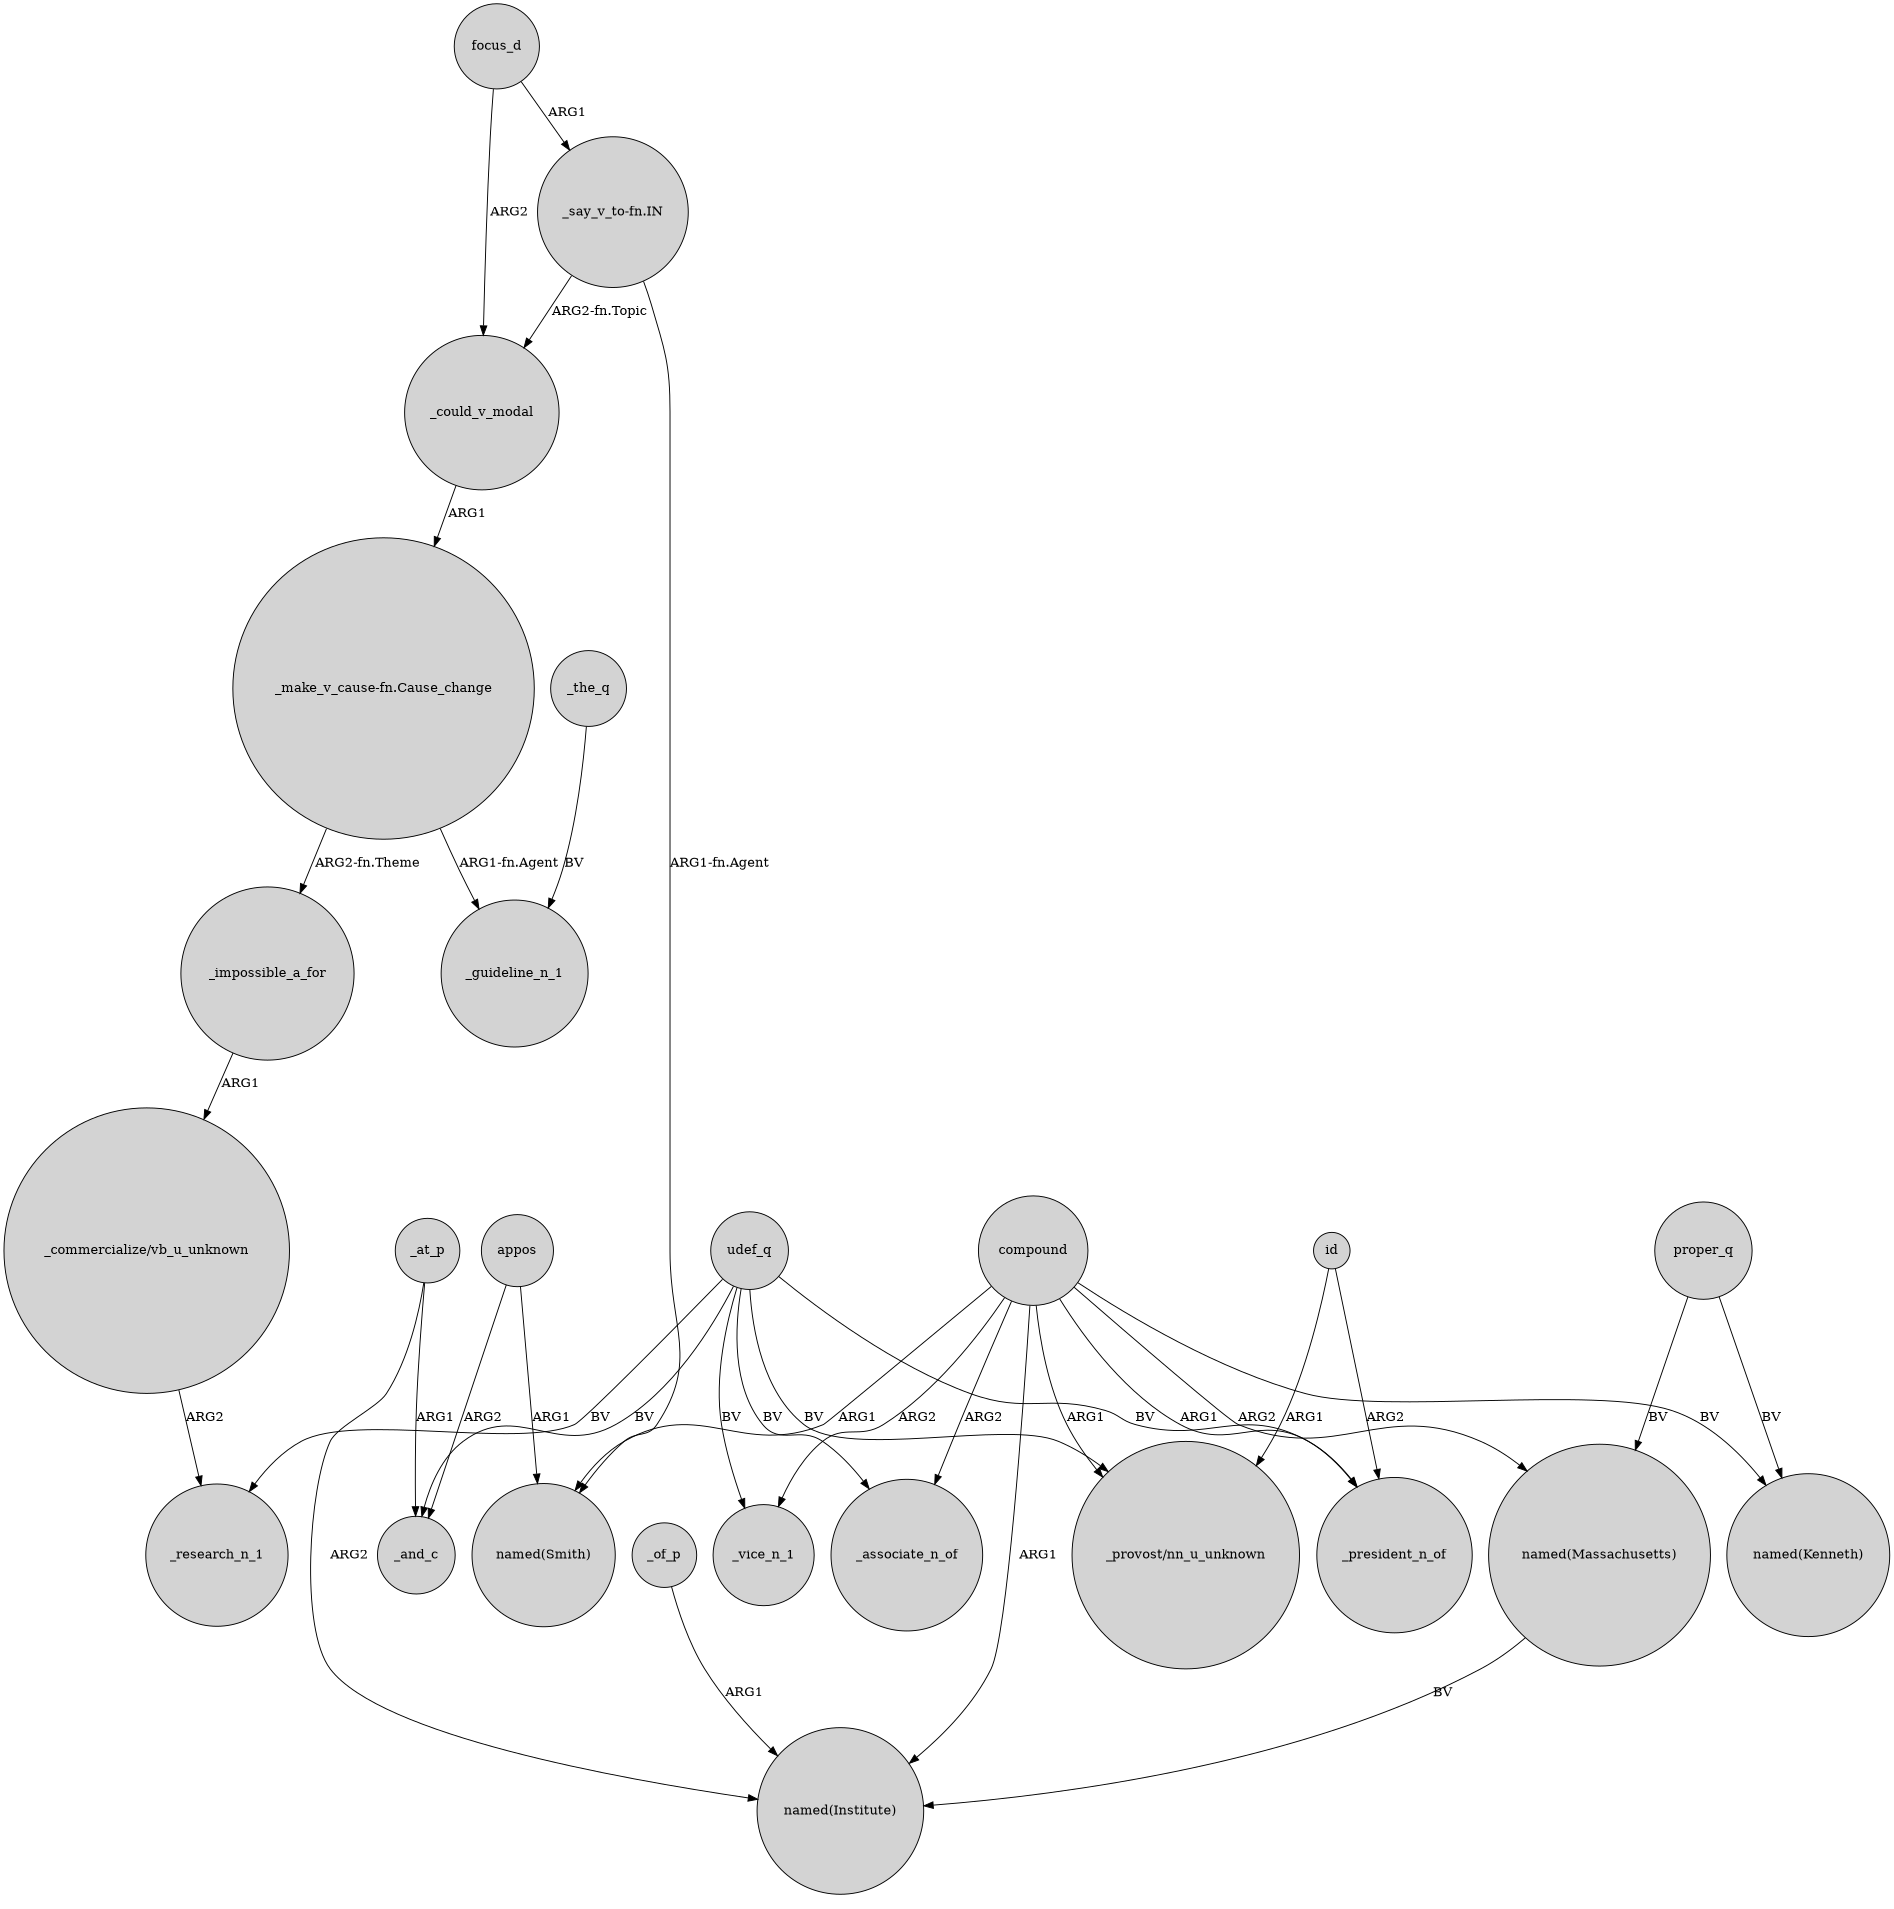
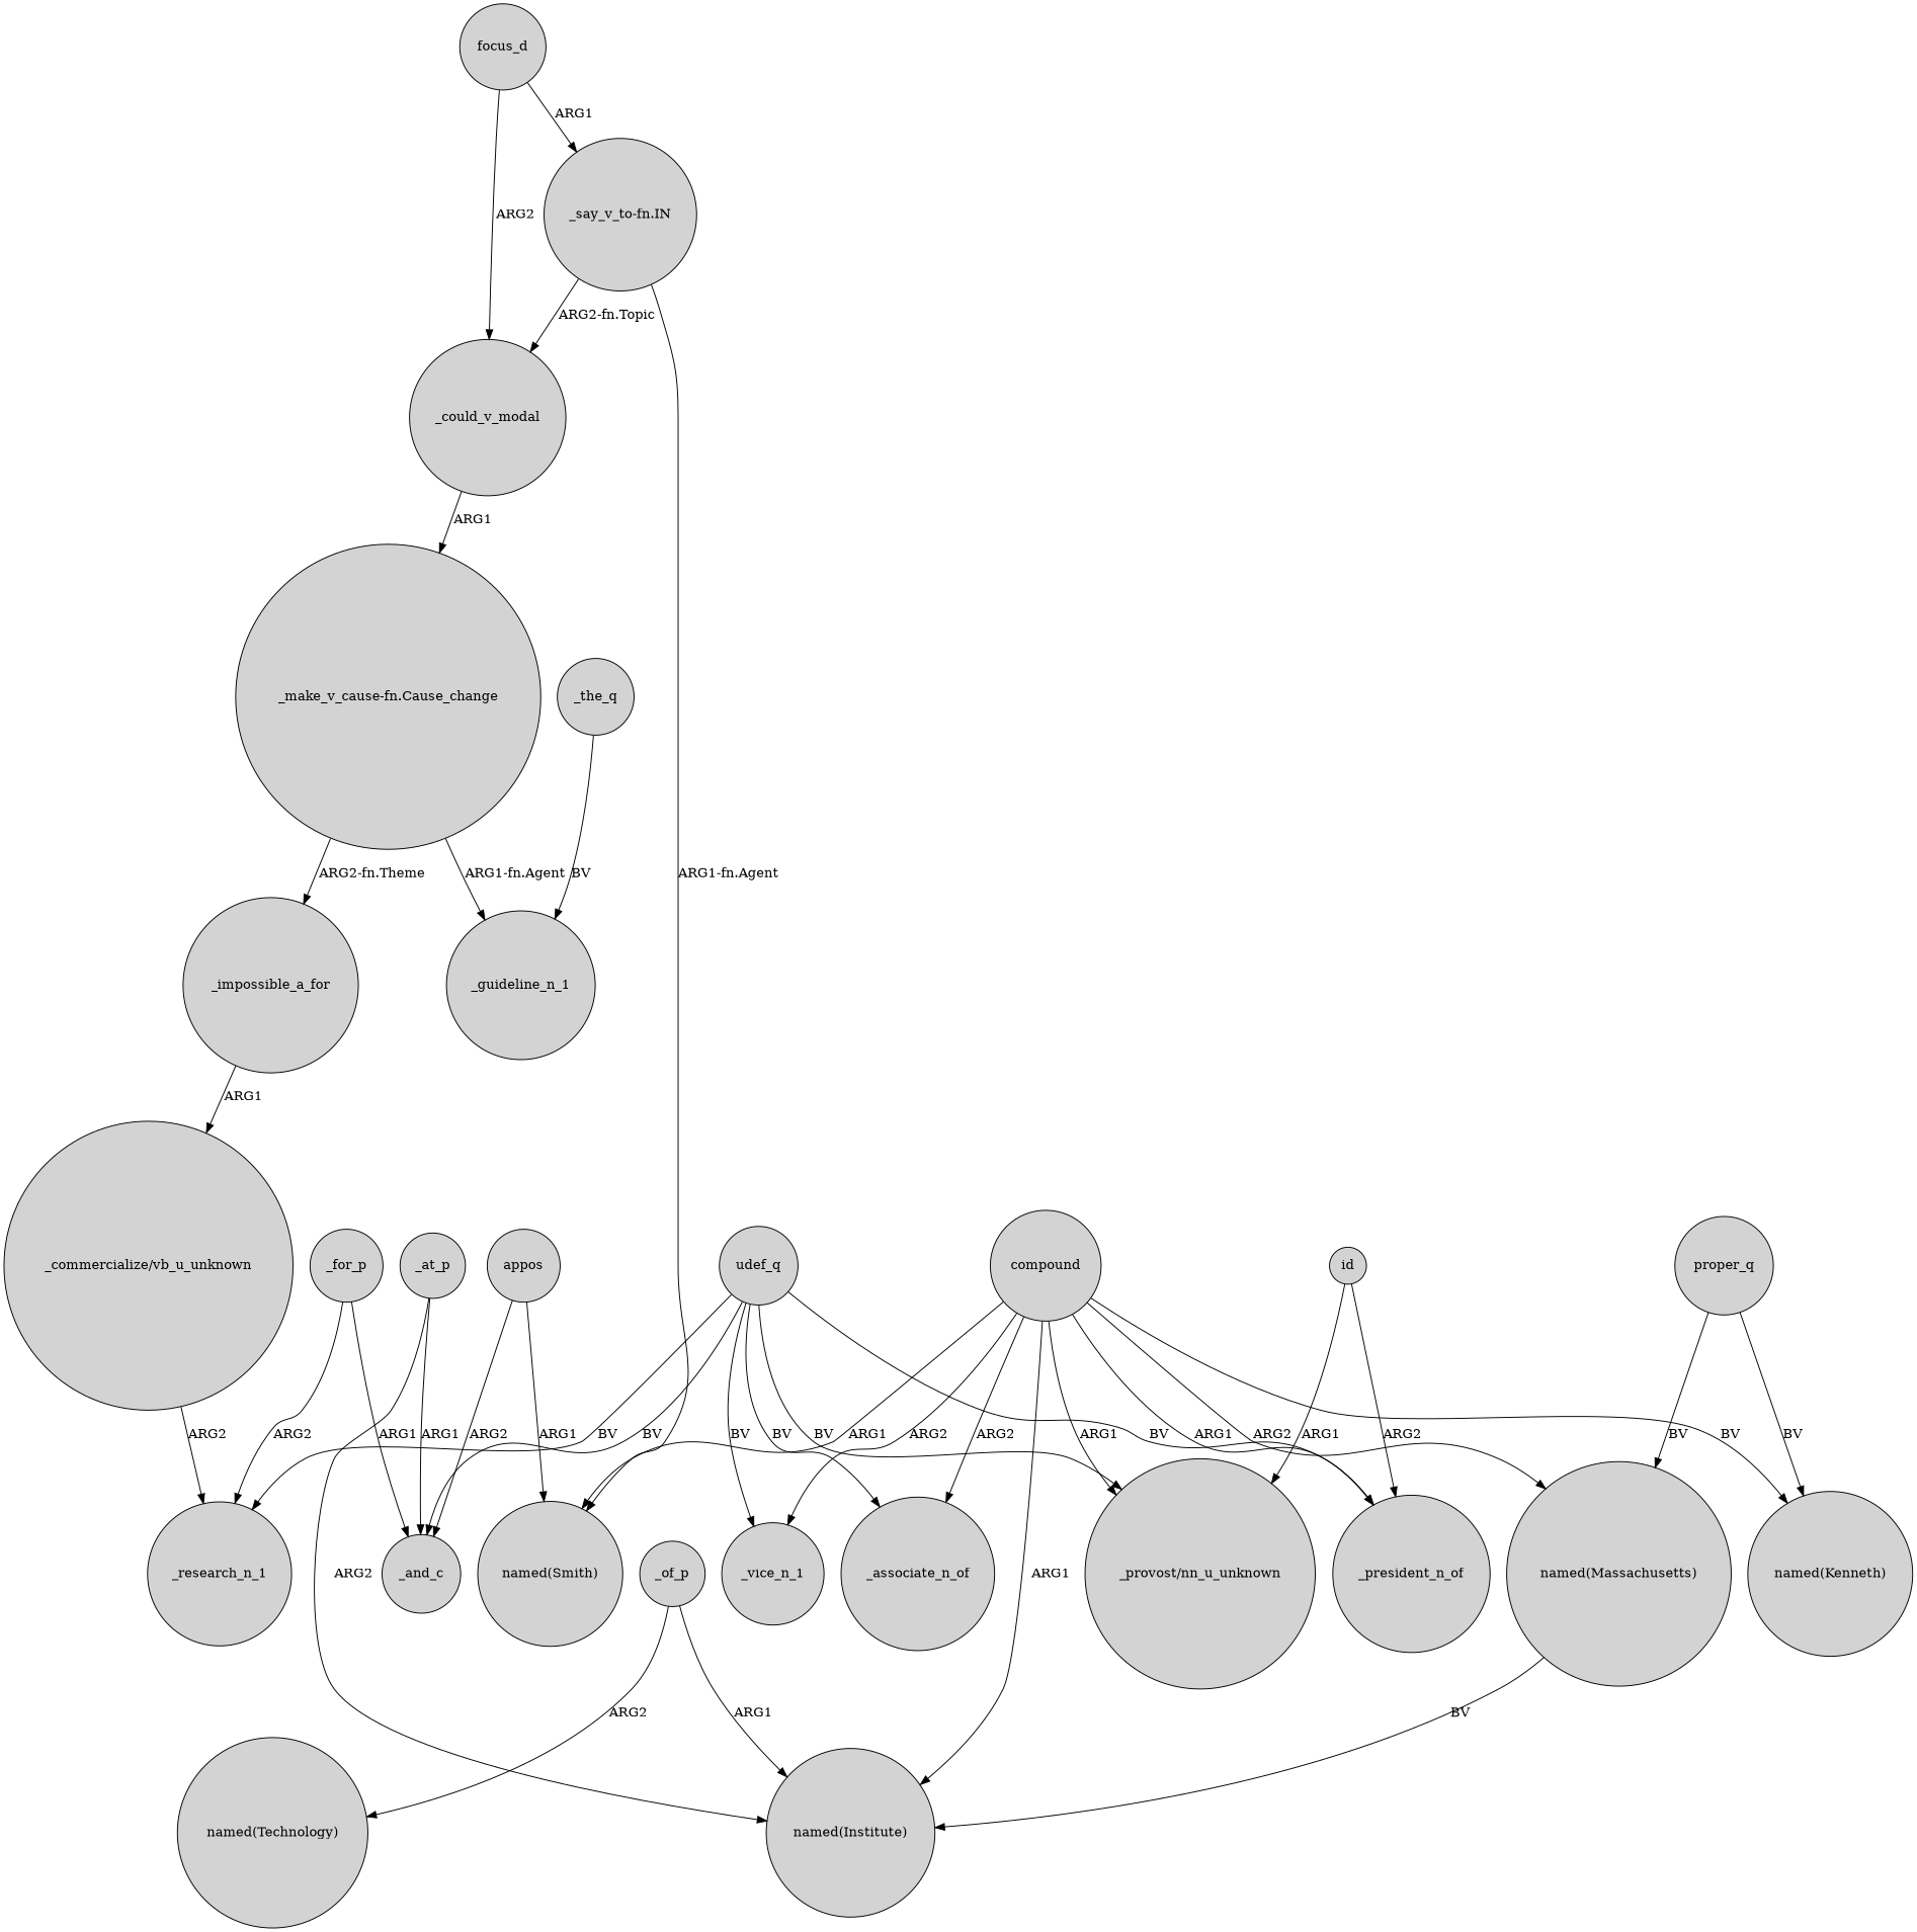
  digraph {
    node [shape=circle style=filled]
    focus_d
    _could_v_modal
    "_say_v_to-fn.IN"
    "_make_v_cause-fn.Cause_change"
    "named(Smith)"
    _impossible_a_for
    _guideline_n_1
    _of_p
+   "named(Technology)"
    "named(Institute)"
    compound
    _vice_n_1
    "named(Massachusetts)"
    "_provost/nn_u_unknown"
    _associate_n_of
    "named(Kenneth)"
    _president_n_of
+   _for_p
    _research_n_1
    _and_c
    proper_q
    udef_q
    _at_p
    "_commercialize/vb_u_unknown"
    appos
    _the_q
    id
    focus_d -> _could_v_modal [label=ARG2]
    focus_d -> "_say_v_to-fn.IN" [label=ARG1]
    _could_v_modal -> "_make_v_cause-fn.Cause_change" [label=ARG1]
    "_say_v_to-fn.IN" -> _could_v_modal [label="ARG2-fn.Topic"]
    "_say_v_to-fn.IN" -> "named(Smith)" [label="ARG1-fn.Agent"]
    "_make_v_cause-fn.Cause_change" -> _impossible_a_for [label="ARG2-fn.Theme"]
    "_make_v_cause-fn.Cause_change" -> _guideline_n_1 [label="ARG1-fn.Agent"]
    _impossible_a_for -> "_commercialize/vb_u_unknown" [label=ARG1]
+   _of_p -> "named(Technology)" [label=ARG2]
    _of_p -> "named(Institute)" [label=ARG1]
    compound -> "named(Smith)" [label=ARG1]
    compound -> "named(Institute)" [label=ARG1]
    compound -> _vice_n_1 [label=ARG2]
    compound -> "named(Massachusetts)" [label=ARG2]
    compound -> "_provost/nn_u_unknown" [label=ARG1]
    compound -> _associate_n_of [label=ARG2]
    compound -> "named(Kenneth)" [label=BV]
    compound -> _president_n_of [label=ARG1]
    "named(Massachusetts)" -> "named(Institute)" [label=BV]
+   _for_p -> _research_n_1 [label=ARG2]
+   _for_p -> _and_c [label=ARG1]
    proper_q -> "named(Massachusetts)" [label=BV]
    proper_q -> "named(Kenneth)" [label=BV]
    udef_q -> _vice_n_1 [label=BV]
    udef_q -> "_provost/nn_u_unknown" [label=BV]
    udef_q -> _associate_n_of [label=BV]
    udef_q -> _president_n_of [label=BV]
    udef_q -> _research_n_1 [label=BV]
    udef_q -> _and_c [label=BV]
    _at_p -> "named(Institute)" [label=ARG2]
    _at_p -> _and_c [label=ARG1]
    "_commercialize/vb_u_unknown" -> _research_n_1 [label=ARG2]
    appos -> "named(Smith)" [label=ARG1]
    appos -> _and_c [label=ARG2]
    _the_q -> _guideline_n_1 [label=BV]
    id -> "_provost/nn_u_unknown" [label=ARG1]
    id -> _president_n_of [label=ARG2]
  }
